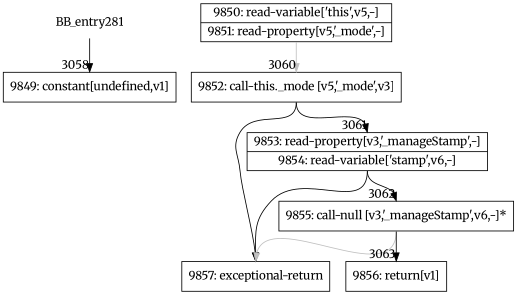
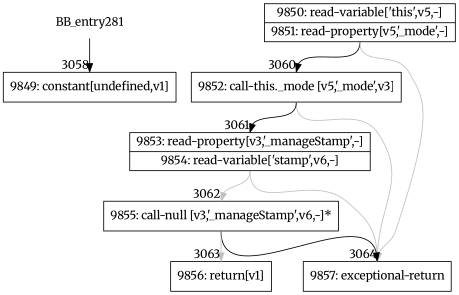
  digraph {
    fontname=Merriweather
    rankdir=TD
    node [fontname=Merriweather shape=record]
    edge [fontname=Merriweather headport=n tailport=s]
    n1 [label=BB_entry281 shape=none]
    n2 [label="{9849: constant[undefined,v1]}"]
    n3 [label="{9850: read-variable['this',v5,-]|9851: read-property[v5,'_mode',-]}"]
    n4 [label="{9852: call-this._mode [v5,'_mode',v3]}"]
    n5 [label="{9857: exceptional-return}"]
    n6 [label="{9853: read-property[v3,'_manageStamp',-]|9854: read-variable['stamp',v6,-]}"]
    n7 [label="{9855: call-null [v3,'_manageStamp',v6,-]*}"]
    n8 [label="{9856: return[v1]}"]
    n1 -> n2 [headlabel="    3058"]
-   n3 -> n4 [headlabel="      3060" color=gray]
-   n4 -> n5 [color=black]
+   n3 -> n4 [headlabel="      3060"]
+   n3 -> n5 [color=gray headlabel="      3064"]
+   n4 -> n5 [color=gray]
    n4 -> n6 [headlabel="      3061"]
-   n6 -> n5 [color=black]
-   n6 -> n7 [headlabel="      3062"]
-   n7 -> n5 [color=gray]
-   n7 -> n8 [headlabel="      3063"]
+   n6 -> n5 [color=gray]
+   n6 -> n7 [headlabel="      3062" color=gray]
+   n7 -> n5 [color=black]
+   n7 -> n8 [headlabel="      3063" color=gray]
  }
